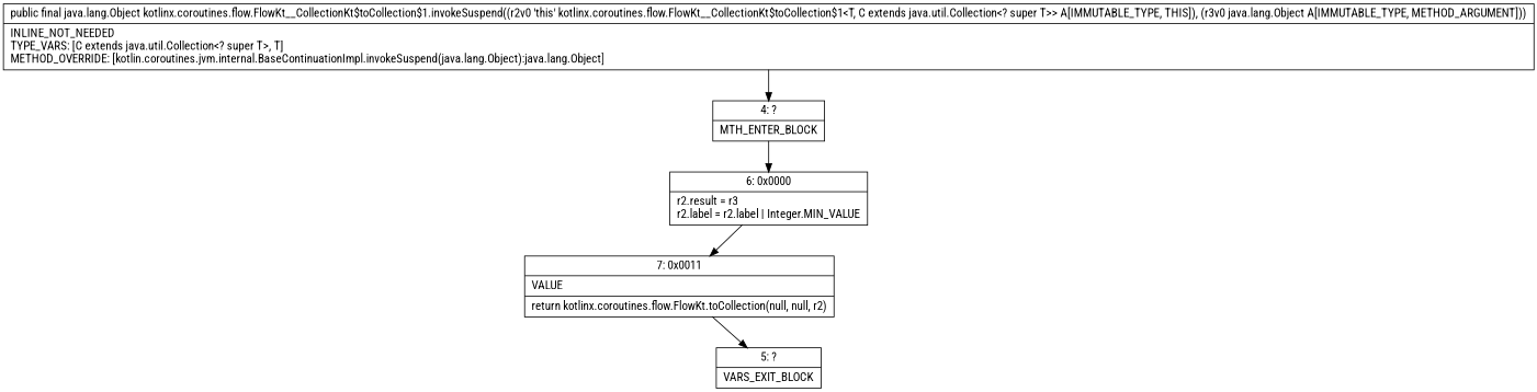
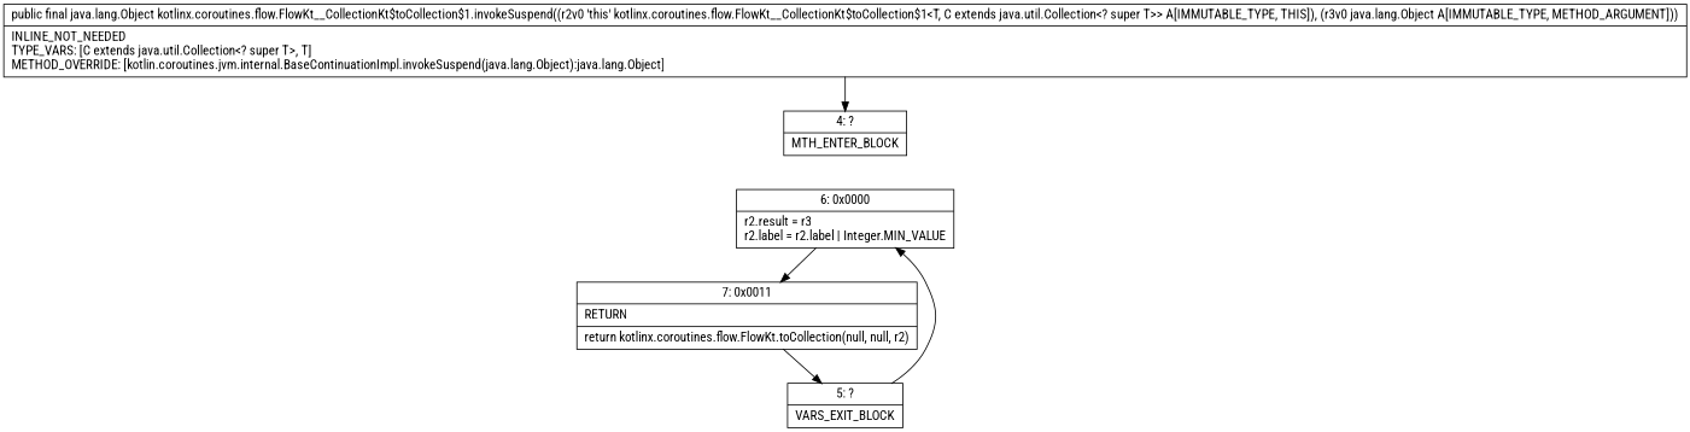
  digraph {
    fontname="Roboto Condensed"
    node [fontname="Roboto Condensed" shape=record]
    edge [fontname="Roboto Condensed"]
    n1 [label="{4\:\ ?|MTH_ENTER_BLOCK\l}"]
    n2 [label="{6\:\ 0x0000|r2.result = r3\lr2.label = r2.label \| Integer.MIN_VALUE\l}"]
-   n3 [label="{7\:\ 0x0011|VALUE\l|return kotlinx.coroutines.flow.FlowKt.toCollection(null, null, r2)\l}"]
+   n3 [label="{7\:\ 0x0011|RETURN\l|return kotlinx.coroutines.flow.FlowKt.toCollection(null, null, r2)\l}"]
    n4 [label="{5\:\ ?|VARS_EXIT_BLOCK\l}"]
    n5 [label="{public final java.lang.Object kotlinx.coroutines.flow.FlowKt__CollectionKt$toCollection$1.invokeSuspend((r2v0 'this' kotlinx.coroutines.flow.FlowKt__CollectionKt$toCollection$1\<T, C extends java.util.Collection\<? super T\>\> A[IMMUTABLE_TYPE, THIS]), (r3v0 java.lang.Object A[IMMUTABLE_TYPE, METHOD_ARGUMENT]))  | INLINE_NOT_NEEDED\lTYPE_VARS: [C extends java.util.Collection\<? super T\>, T]\lMETHOD_OVERRIDE: [kotlin.coroutines.jvm.internal.BaseContinuationImpl.invokeSuspend(java.lang.Object):java.lang.Object]\l}"]
-   n1 -> n2
+   n4 -> n2
    n2 -> n3
    n3 -> n4
    n5 -> n1
  }
